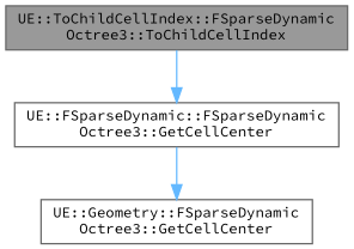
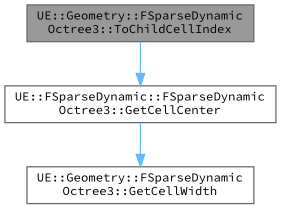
  digraph {
    fontname="Source Code Pro"
    rankdir=TB
    node [color=grey40 fillcolor=white fontname="Source Code Pro" fontsize=10 shape=box style=filled]
    edge [color=steelblue1 fontname="Source Code Pro" fontsize=10 labelfontname=Helvetica labelfontsize=10 style=solid]
-   n1 [color=gray40 fillcolor=grey60 fontcolor=black height=0.2 label="UE::ToChildCellIndex::FSparseDynamic\lOctree3::ToChildCellIndex" width=0.4]
+   n1 [color=gray40 fillcolor=grey60 fontcolor=black height=0.2 label="UE::Geometry::FSparseDynamic\lOctree3::ToChildCellIndex" width=0.4]
    n2 [height=0.2 label="UE::FSparseDynamic::FSparseDynamic\lOctree3::GetCellCenter" width=0.4]
-   n3 [height=0.2 label="UE::Geometry::FSparseDynamic\lOctree3::GetCellCenter" width=0.4]
+   n3 [height=0.2 label="UE::Geometry::FSparseDynamic\lOctree3::GetCellWidth" width=0.4]
    n1 -> n2
    n2 -> n3
  }
